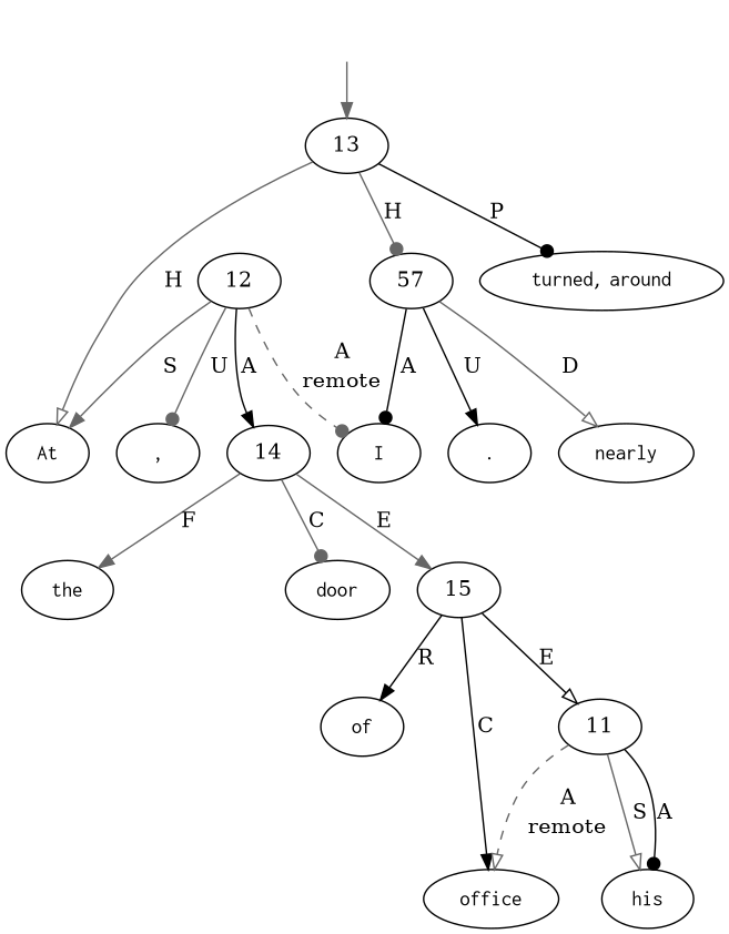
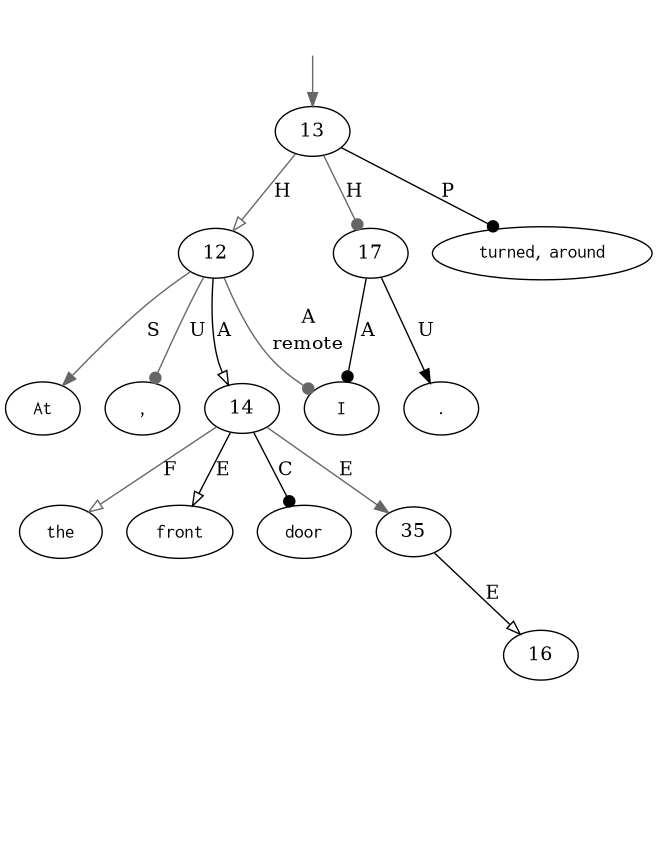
  digraph {
    node [shape=oval]
    edge [arrowhead=normal color=gray40]
    top [style=invis shape=""]
    13 [shape=""]
    12 [shape=""]
-   17 [label=57 shape=""]
+   17 [shape=""]
    n5 [label=<<table align="center" border="0" cellspacing="0"><tr><td colspan="2"><font face="Courier">turned</font>,&nbsp;<font face="Courier">around</font></td></tr></table>>]
    n6 [label=<<table align="center" border="0" cellspacing="0"><tr><td colspan="2"><font face="Courier">At</font></td></tr></table>>]
    n7 [label=<<table align="center" border="0" cellspacing="0"><tr><td colspan="2"><font face="Courier">,</font></td></tr></table>>]
    n8 [label=<<table align="center" border="0" cellspacing="0"><tr><td colspan="2"><font face="Courier">I</font></td></tr></table>>]
    14 [shape=""]
-   n10 [label=<<table align="center" border="0" cellspacing="0"><tr><td colspan="2"><font face="Courier">nearly</font></td></tr></table>>]
    n11 [label=<<table align="center" border="0" cellspacing="0"><tr><td colspan="2"><font face="Courier">.</font></td></tr></table>>]
    n12 [label=<<table align="center" border="0" cellspacing="0"><tr><td colspan="2"><font face="Courier">the</font></td></tr></table>>]
+   n13 [label=<<table align="center" border="0" cellspacing="0"><tr><td colspan="2"><font face="Courier">front</font></td></tr></table>>]
    n14 [label=<<table align="center" border="0" cellspacing="0"><tr><td colspan="2"><font face="Courier">door</font></td></tr></table>>]
-   n15 [label=<<table align="center" border="0" cellspacing="0"><tr><td colspan="2"><font face="Courier">of</font></td></tr></table>>]
-   n16 [label=<<table align="center" border="0" cellspacing="0"><tr><td colspan="2"><font face="Courier">his</font></td></tr></table>>]
-   n17 [label=<<table align="center" border="0" cellspacing="0"><tr><td colspan="2"><font face="Courier">office</font></td></tr></table>>]
-   15 [shape=""]
-   16 [label=11 shape=""]
+   15 [label=35 shape=""]
+   16 [shape=""]
    top -> 13
-   13 -> n6 [arrowhead=onormal label=H]
+   13 -> 12 [arrowhead=onormal label=H]
    13 -> 17 [arrowhead=dot label=H]
    13 -> n5 [arrowhead=dot color=black label=P]
    12 -> n6 [label=S]
    12 -> n7 [arrowhead=dot label=U]
-   12 -> n8 [arrowhead=dot label=<<table align="center" border="0" cellspacing="0"><tr><td colspan="1">A</td></tr><tr><td>remote</td></tr></table>> style=dashed]
-   12 -> 14 [color=black label=A]
+   12 -> n8 [arrowhead=dot label=<<table align="center" border="0" cellspacing="0"><tr><td colspan="1">A</td></tr><tr><td>remote</td></tr></table>> style=solid]
+   12 -> 14 [arrowhead=onormal color=black label=A]
    17 -> n8 [arrowhead=dot color=black label=A]
-   17 -> n10 [arrowhead=onormal label=D]
    17 -> n11 [color=black label=U]
-   14 -> n12 [label=F]
-   14 -> n14 [arrowhead=dot label=C]
+   14 -> n12 [arrowhead=onormal label=F]
+   14 -> n13 [arrowhead=onormal color=black label=E]
+   14 -> n14 [arrowhead=dot color=black label=C]
    14 -> 15 [label=E]
-   15 -> n15 [color=black label=R]
-   15 -> n17 [color=black label=C]
    15 -> 16 [arrowhead=onormal color=black label=E]
-   16 -> n16 [arrowhead=onormal label=S]
-   16 -> n16 [arrowhead=dot color=black label=A]
-   16 -> n17 [arrowhead=onormal label=<<table align="center" border="0" cellspacing="0"><tr><td colspan="1">A</td></tr><tr><td>remote</td></tr></table>> style=dashed]
  }
